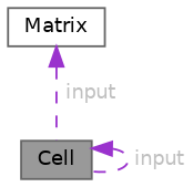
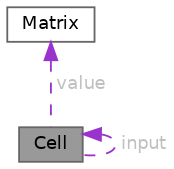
  digraph {
    node [color=gray40 fontname=Helvetica fontsize=10 shape=box style=filled]
    edge [color=darkorchid3 dir=back fontcolor=grey fontname=Helvetica fontsize=10 labelfontname=Helvetica labelfontsize=10 style=dashed]
    n1 [fillcolor=grey60 fontcolor=black height=0.2 label=Cell width=0.4]
    n2 [fillcolor=white height=0.2 label=Matrix width=0.4]
    n1 -> n1 [label=" input"]
-   n2 -> n1 [label=" input"]
+   n2 -> n1 [label=" value"]
  }
